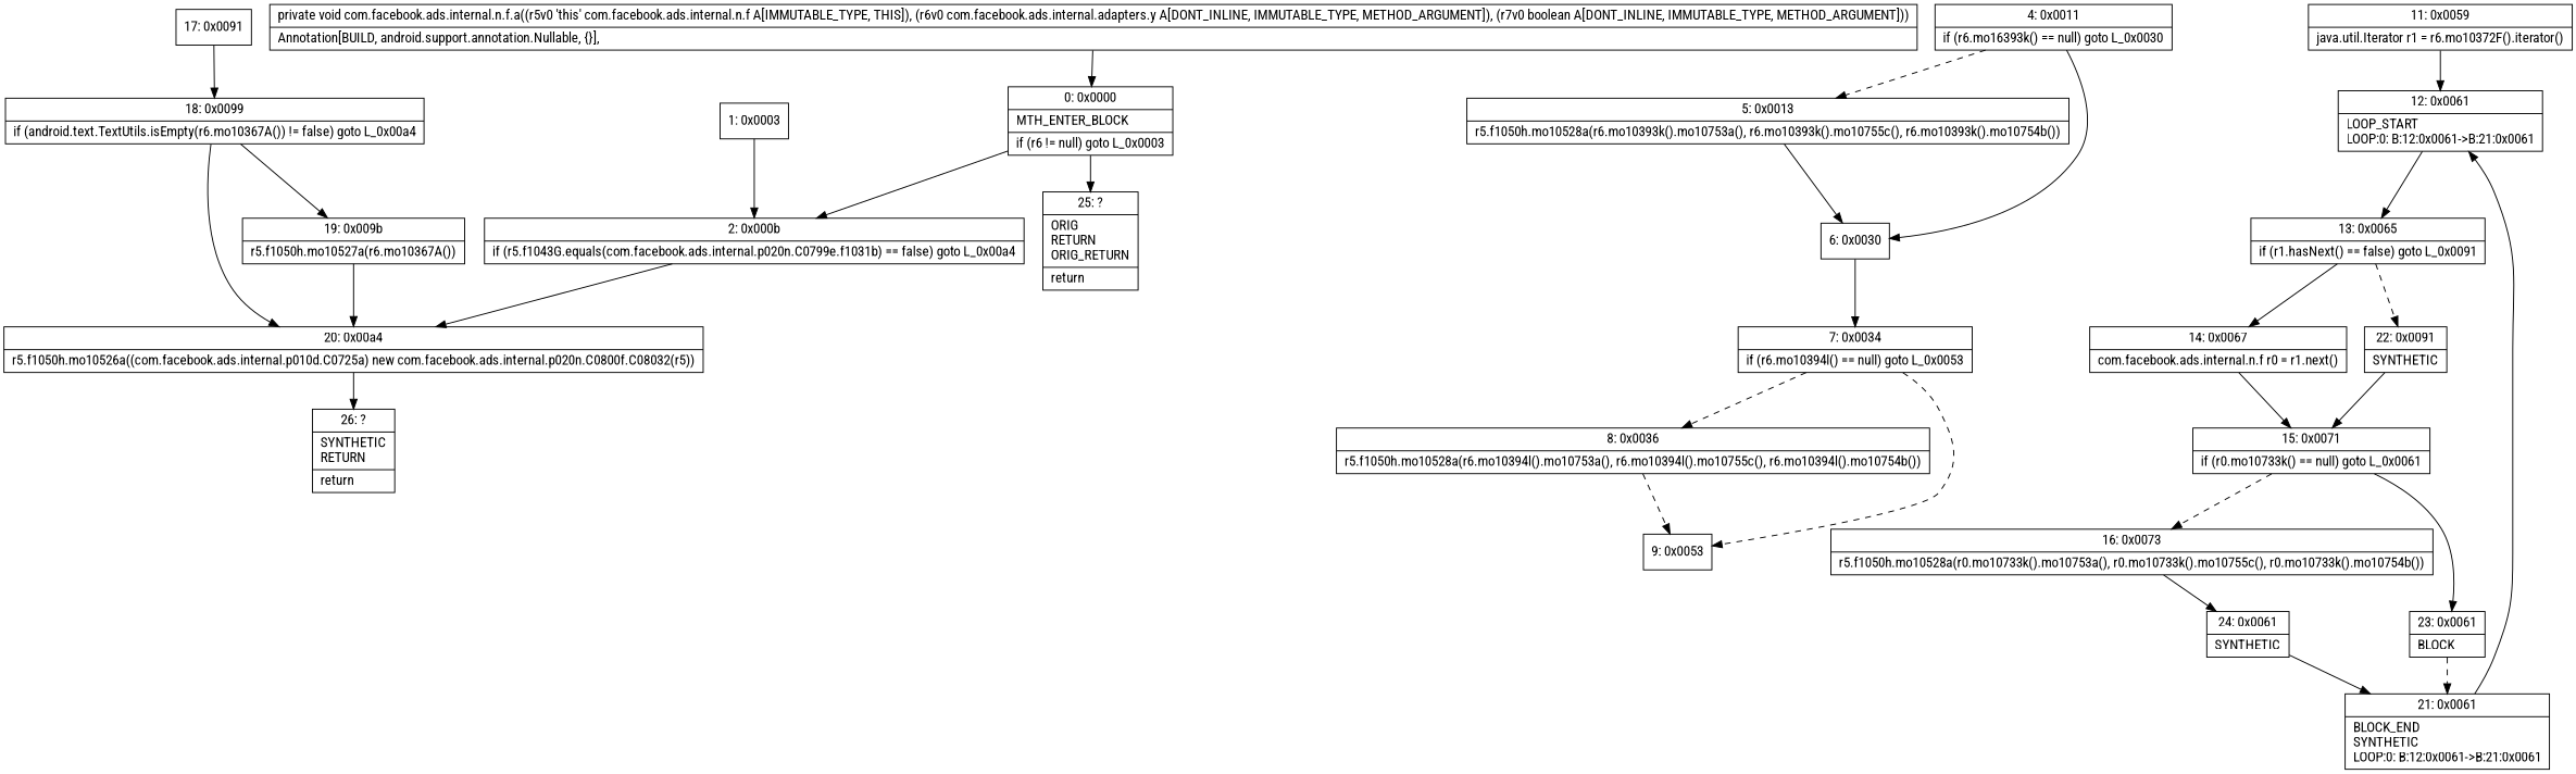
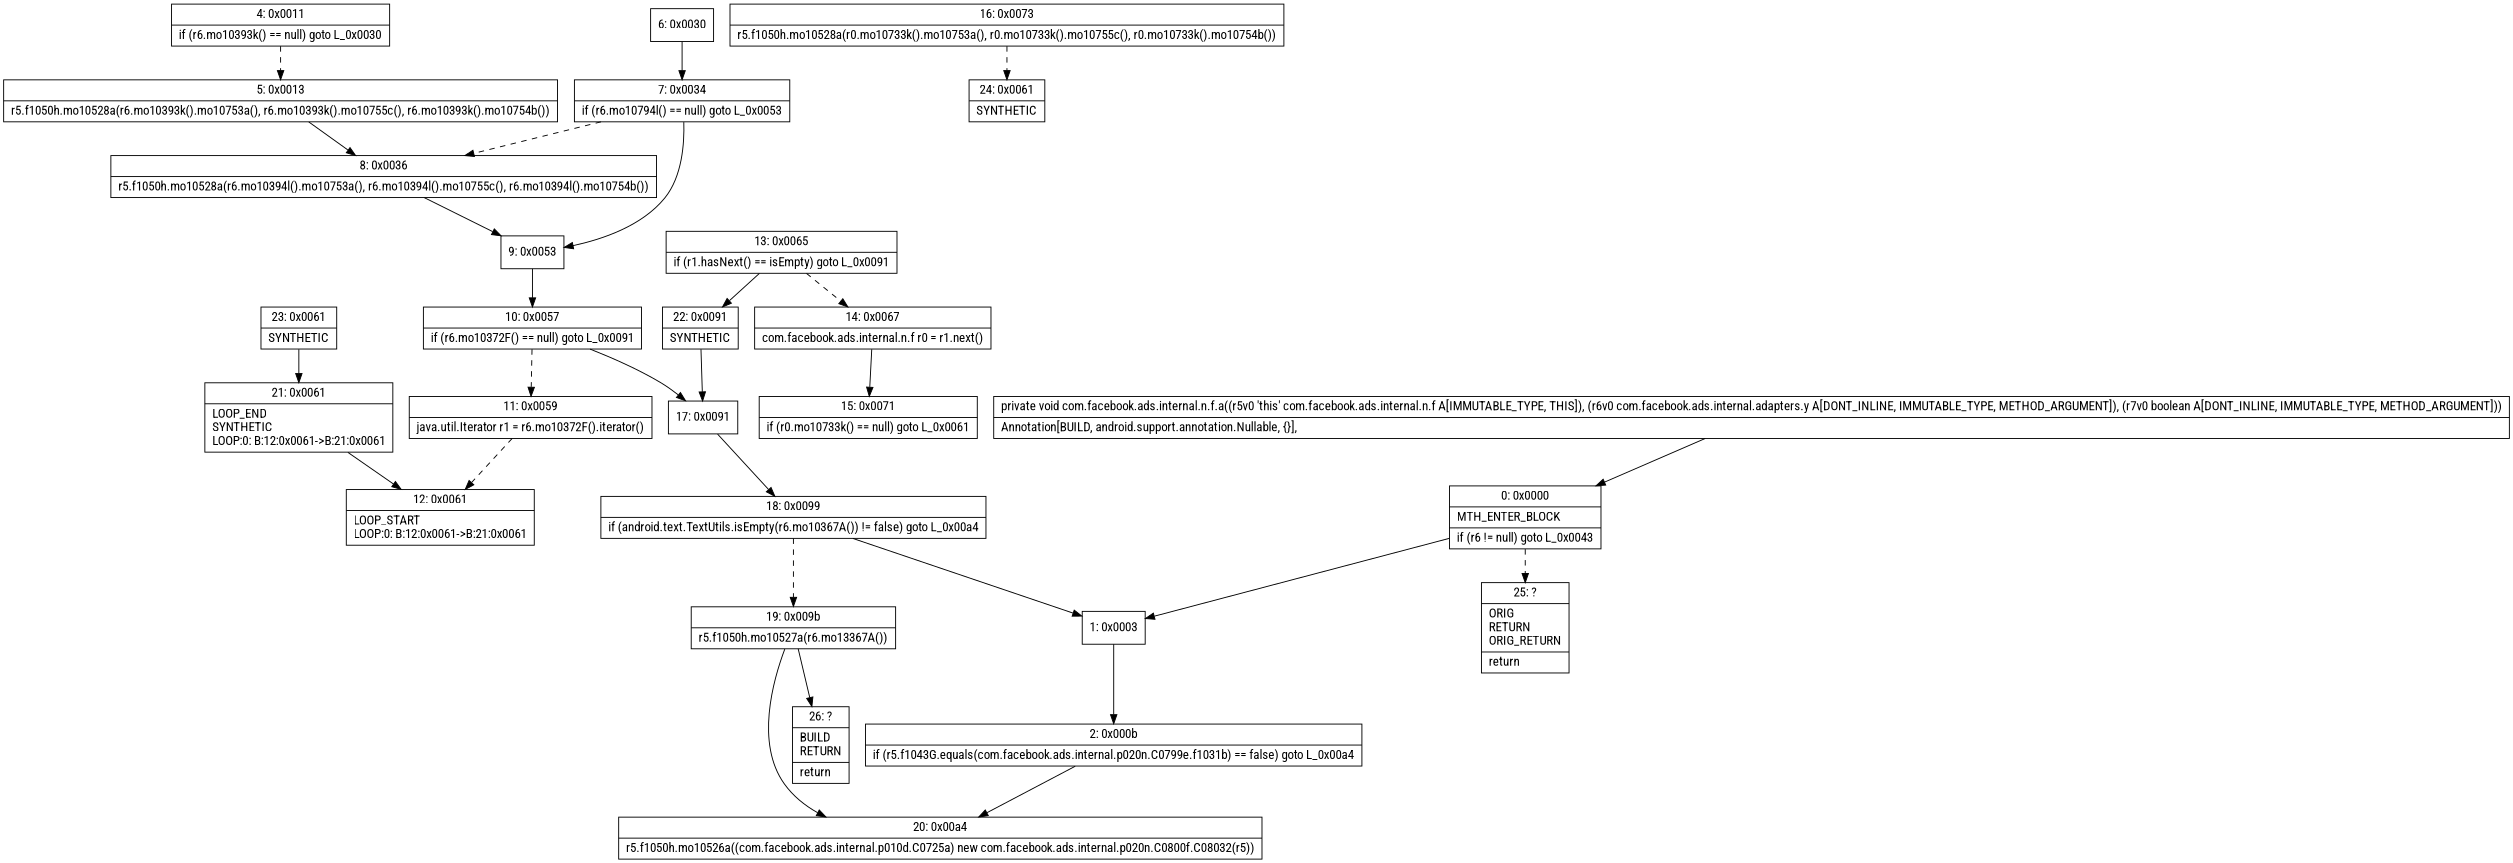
  digraph {
    fontname="Roboto Condensed"
    node [fontname="Roboto Condensed" shape=record]
    edge [fontname="Roboto Condensed"]
-   n1 [label="{0\:\ 0x0000|MTH_ENTER_BLOCK\l|if (r6 != null) goto L_0x0003\l}"]
+   n1 [label="{0\:\ 0x0000|MTH_ENTER_BLOCK\l|if (r6 != null) goto L_0x0043\l}"]
    n2 [label="{1\:\ 0x0003}"]
    n3 [label="{25\:\ ?|ORIG\lRETURN\lORIG_RETURN\l|return\l}"]
    n4 [label="{2\:\ 0x000b|if (r5.f1043G.equals(com.facebook.ads.internal.p020n.C0799e.f1031b) == false) goto L_0x00a4\l}"]
    n5 [label="{20\:\ 0x00a4|r5.f1050h.mo10526a((com.facebook.ads.internal.p010d.C0725a) new com.facebook.ads.internal.p020n.C0800f.C08032(r5))\l}"]
-   n6 [label="{26\:\ ?|SYNTHETIC\lRETURN\l|return\l}"]
-   n7 [label="{4\:\ 0x0011|if (r6.mo16393k() == null) goto L_0x0030\l}"]
+   n6 [label="{26\:\ ?|BUILD\lRETURN\l|return\l}"]
+   n7 [label="{4\:\ 0x0011|if (r6.mo10393k() == null) goto L_0x0030\l}"]
    n8 [label="{5\:\ 0x0013|r5.f1050h.mo10528a(r6.mo10393k().mo10753a(), r6.mo10393k().mo10755c(), r6.mo10393k().mo10754b())\l}"]
    n9 [label="{6\:\ 0x0030}"]
-   n10 [label="{7\:\ 0x0034|if (r6.mo10394l() == null) goto L_0x0053\l}"]
+   n10 [label="{7\:\ 0x0034|if (r6.mo10794l() == null) goto L_0x0053\l}"]
    n11 [label="{8\:\ 0x0036|r5.f1050h.mo10528a(r6.mo10394l().mo10753a(), r6.mo10394l().mo10755c(), r6.mo10394l().mo10754b())\l}"]
    n12 [label="{9\:\ 0x0053}"]
+   n13 [label="{10\:\ 0x0057|if (r6.mo10372F() == null) goto L_0x0091\l}"]
    n14 [label="{11\:\ 0x0059|java.util.Iterator r1 = r6.mo10372F().iterator()\l}"]
    n15 [label="{17\:\ 0x0091}"]
    n16 [label="{12\:\ 0x0061|LOOP_START\lLOOP:0: B:12:0x0061\-\>B:21:0x0061\l}"]
    n17 [label="{18\:\ 0x0099|if (android.text.TextUtils.isEmpty(r6.mo10367A()) != false) goto L_0x00a4\l}"]
-   n18 [label="{13\:\ 0x0065|if (r1.hasNext() == false) goto L_0x0091\l}"]
+   n18 [label="{13\:\ 0x0065|if (r1.hasNext() == isEmpty) goto L_0x0091\l}"]
    n19 [label="{14\:\ 0x0067|com.facebook.ads.internal.n.f r0 = r1.next()\l}"]
    n20 [label="{22\:\ 0x0091|SYNTHETIC\l}"]
    n21 [label="{15\:\ 0x0071|if (r0.mo10733k() == null) goto L_0x0061\l}"]
    n22 [label="{16\:\ 0x0073|r5.f1050h.mo10528a(r0.mo10733k().mo10753a(), r0.mo10733k().mo10755c(), r0.mo10733k().mo10754b())\l}"]
-   n23 [label="{23\:\ 0x0061|BLOCK\l}"]
+   n23 [label="{23\:\ 0x0061|SYNTHETIC\l}"]
    n24 [label="{24\:\ 0x0061|SYNTHETIC\l}"]
-   n25 [label="{21\:\ 0x0061|BLOCK_END\lSYNTHETIC\lLOOP:0: B:12:0x0061\-\>B:21:0x0061\l}"]
-   n26 [label="{19\:\ 0x009b|r5.f1050h.mo10527a(r6.mo10367A())\l}"]
+   n25 [label="{21\:\ 0x0061|LOOP_END\lSYNTHETIC\lLOOP:0: B:12:0x0061\-\>B:21:0x0061\l}"]
+   n26 [label="{19\:\ 0x009b|r5.f1050h.mo10527a(r6.mo13367A())\l}"]
    n27 [label="{private void com.facebook.ads.internal.n.f.a((r5v0 'this' com.facebook.ads.internal.n.f A[IMMUTABLE_TYPE, THIS]), (r6v0 com.facebook.ads.internal.adapters.y A[DONT_INLINE, IMMUTABLE_TYPE, METHOD_ARGUMENT]), (r7v0 boolean A[DONT_INLINE, IMMUTABLE_TYPE, METHOD_ARGUMENT]))  | Annotation[BUILD, android.support.annotation.Nullable, \{\}], \l}"]
-   n1 -> n4
-   n1 -> n3 [style=solid]
+   n1 -> n2
+   n1 -> n3 [style=dashed]
    n2 -> n4
    n4 -> n5
-   n5 -> n6
+   n26 -> n6
    n7 -> n8 [style=dashed]
-   n7 -> n9
-   n8 -> n9
+   n8 -> n11
    n9 -> n10
    n10 -> n11 [style=dashed]
-   n10 -> n12 [style=dashed]
-   n11 -> n12 [style=dashed]
-   n14 -> n16
+   n10 -> n12
+   n11 -> n12
+   n12 -> n13
+   n13 -> n14 [style=dashed]
+   n13 -> n15
+   n14 -> n16 [style=dashed]
    n15 -> n17
-   n16 -> n18
-   n17 -> n5
-   n17 -> n26 [style=solid]
-   n18 -> n19 [style=solid]
-   n18 -> n20 [style=dashed]
+   n17 -> n2
+   n17 -> n26 [style=dashed]
+   n18 -> n19 [style=dashed]
+   n18 -> n20
    n19 -> n21
-   n20 -> n21
-   n21 -> n22 [style=dashed]
-   n21 -> n23
-   n22 -> n24
-   n23 -> n25 [style=dashed]
-   n24 -> n25
+   n20 -> n15
+   n22 -> n24 [style=dashed]
+   n23 -> n25
    n25 -> n16
    n26 -> n5
    n27 -> n1
  }
